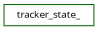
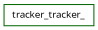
  digraph {
    rankdir=LR
    fontname="Open Sans"
-   n1 [color=darkgreen fillcolor=white fontname="Open Sans" fontsize=10 height=0.2 label=tracker_state_ shape=record style=filled width=0.4]
+   n1 [color=darkgreen fillcolor=white fontname="Open Sans" fontsize=10 height=0.2 label=tracker_tracker_ shape=record style=filled width=0.4]
  }
